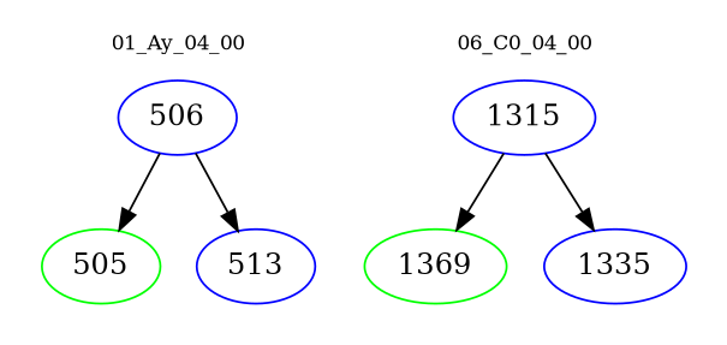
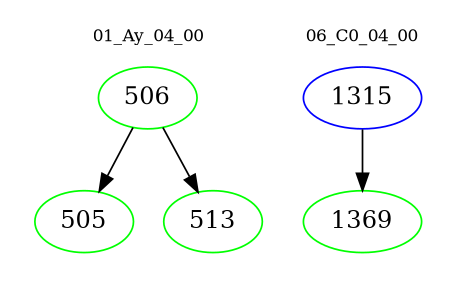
  digraph {
    node [color=blue]
    edge [color=black]
-   n1 [label=506]
+   n1 [color=green label=506]
    n2 [color=green label=505]
-   n3 [label=513]
+   n3 [color=green label=513]
    n4 [label=1315]
    n5 [color=green label=1369]
-   n6 [label=1335]
    subgraph cluster_1 {
      color=white
      fontsize=10
      label="01_Ay_04_00"
      n1
      n2
      n3
    }
    subgraph cluster_2 {
      color=white
      fontsize=10
      label="06_C0_04_00"
      n4
      n5
-     n6
    }
    n1 -> n2
    n1 -> n3
    n4 -> n5
-   n4 -> n6
  }
